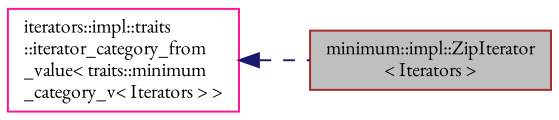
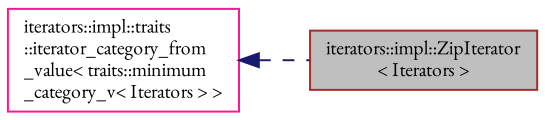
  digraph {
    rankdir=LR
    fontname="EB Garamond"
    node [fontname="EB Garamond" fontsize=10 shape=record style=filled]
-   n1 [color=brown fillcolor=grey75 fontcolor=black height=0.2 label="minimum::impl::ZipIterator\l\< Iterators \>" width=0.4]
+   n1 [color=brown fillcolor=grey75 fontcolor=black height=0.2 label="iterators::impl::ZipIterator\l\< Iterators \>" width=0.4]
    n2 [color=deeppink fillcolor=white height=0.2 label="iterators::impl::traits\l::iterator_category_from\l_value\< traits::minimum\l_category_v\< Iterators \> \>" width=0.4]
    n2 -> n1 [color=midnightblue dir=back fontname="EB Garamond" fontsize=10 labelfontname=Helvetica labelfontsize=10 style=dashed]
  }
